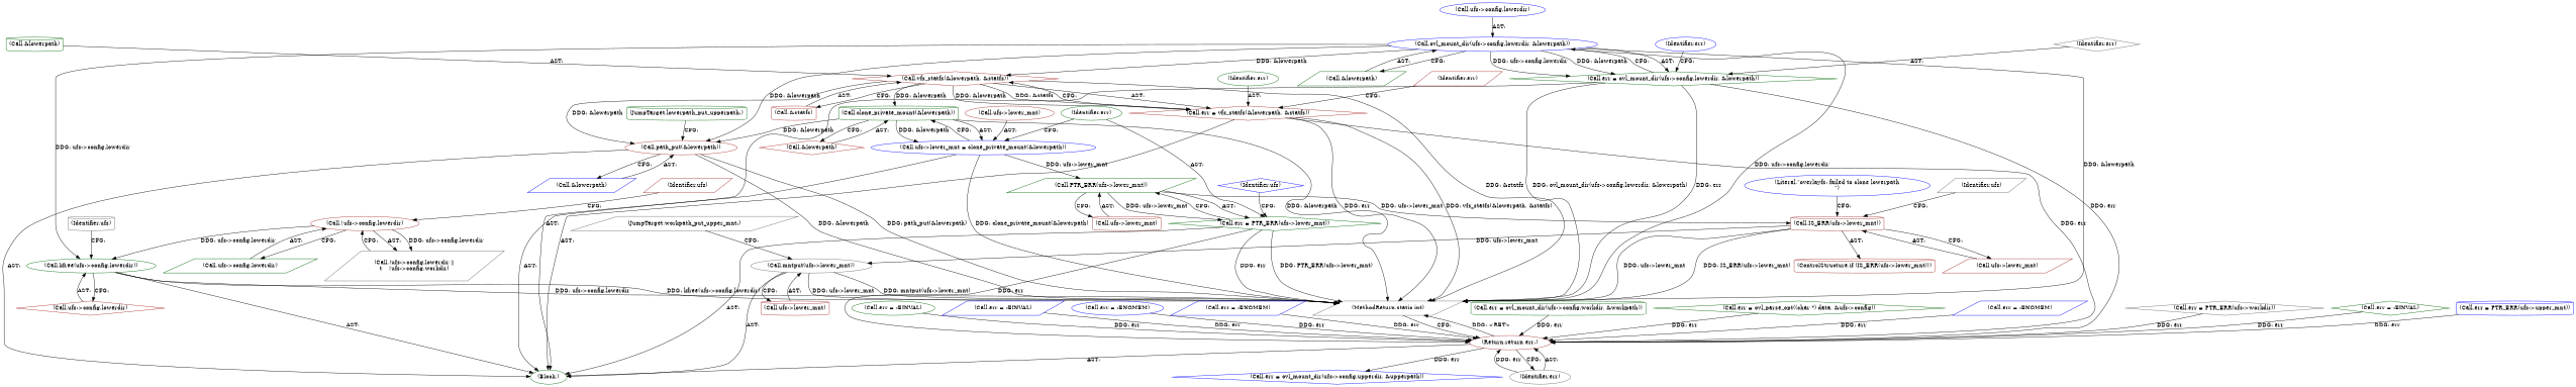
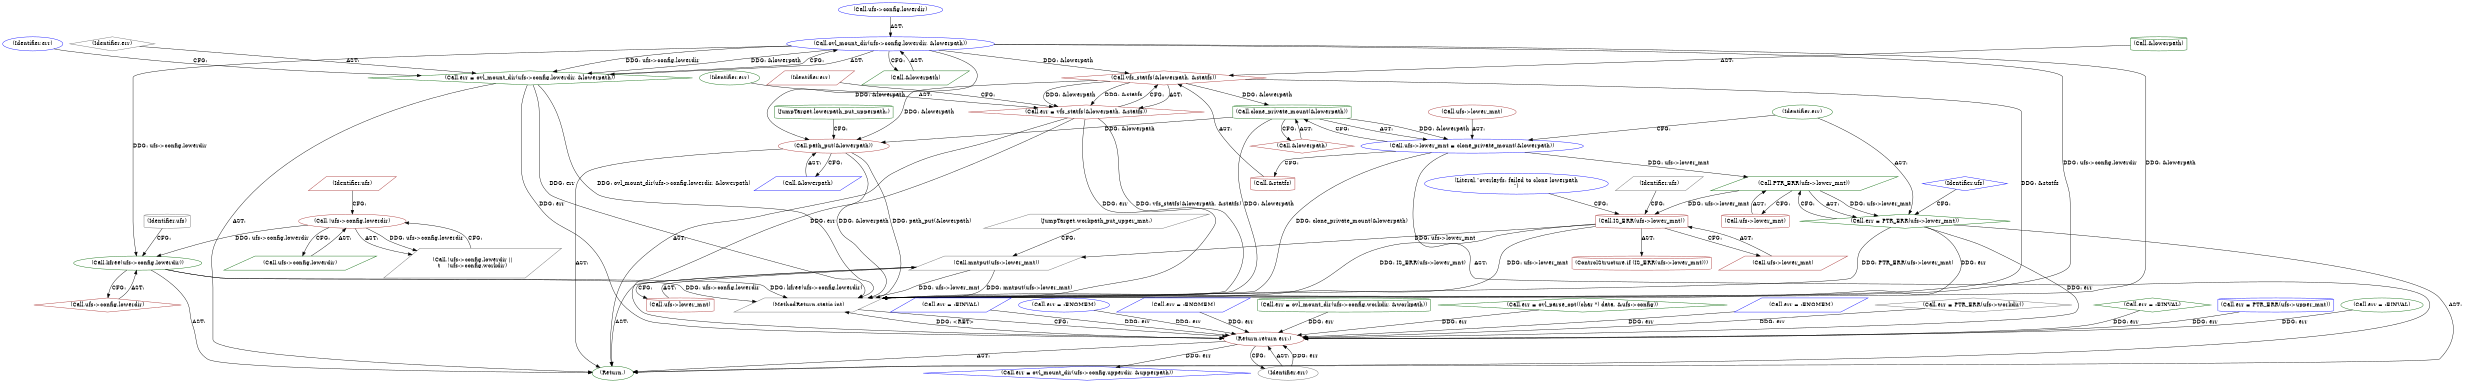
  digraph {
    node [color=darkgreen shape=ellipse]
    n1 [color=blue label="(Call,ovl_mount_dir(ufs->config.lowerdir, &lowerpath))"]
    n2 [label="(Call,err = ovl_mount_dir(ufs->config.lowerdir, &lowerpath))" shape=diamond]
    n3 [color=brown label="(Call,vfs_statfs(&lowerpath, &statfs))" shape=diamond]
    n4 [color=brown label="(Call,path_put(&lowerpath))"]
    n5 [label="(Call,kfree(ufs->config.lowerdir))"]
    n6 [color=gray40 label="(MethodReturn,static int)" shape=parallelogram]
    n7 [label="(Call,&lowerpath)" shape=parallelogram]
    n8 [color=brown label="(Return,return err;)"]
-   n9 [label="(Block,)"]
+   n9 [label="(Return,)"]
    n10 [color=brown label="(Call,err = vfs_statfs(&lowerpath, &statfs))" shape=diamond]
    n11 [label="(Call,clone_private_mount(&lowerpath))" shape=cylinder]
    n12 [color=brown label="(Call,&statfs)" shape=cylinder]
    n13 [color=blue label="(Call,&lowerpath)" shape=parallelogram]
    n14 [color=brown label="(Call,ufs->config.lowerdir)" shape=diamond]
    n15 [color=brown label="(Call,!ufs->config.lowerdir)"]
    n16 [color=gray40 label="(Call,!ufs->config.lowerdir ||\n\t    !ufs->config.workdir)" shape=parallelogram]
    n17 [label="(Call,ufs->config.lowerdir)" shape=parallelogram]
    n18 [color=gray40 label="(Identifier,err)"]
    n19 [color=blue label="(Call,err = ovl_mount_dir(ufs->config.upperdir, &upperpath))" shape=diamond]
    n20 [color=blue label="(Call,ufs->lower_mnt = clone_private_mount(&lowerpath))"]
    n21 [color=brown label="(Call,&lowerpath)" shape=diamond]
    n22 [label="(Call,PTR_ERR(ufs->lower_mnt))" shape=parallelogram]
    n23 [label="(Call,err = PTR_ERR(ufs->lower_mnt))" shape=diamond]
    n24 [color=brown label="(Call,IS_ERR(ufs->lower_mnt))" shape=cylinder]
    n25 [color=brown label="(Call,ufs->lower_mnt)" shape=cylinder]
-   n26 [color=gray40 label="(Call,mntput(ufs->lower_mnt))"]
+   n26 [color=gray40 label="(Call,mntput(ufs->lower_mnt))" shape=parallelogram]
    n27 [color=brown label="(ControlStructure,if (IS_ERR(ufs->lower_mnt)))" shape=cylinder]
    n28 [color=brown label="(Call,ufs->lower_mnt)" shape=parallelogram]
    n29 [color=brown label="(Call,ufs->lower_mnt)" shape=cylinder]
    n30 [label="(Call,err = -EINVAL)"]
    n31 [color=brown label="(Identifier,ufs)" shape=parallelogram]
    n32 [label="(JumpTarget,lowerpath_put_upperpath:)" shape=cylinder]
    n33 [color=brown label="(Call,ufs->lower_mnt)"]
    n34 [color=blue label="(Call,err = -EINVAL)" shape=parallelogram]
    n35 [color=brown label="(Identifier,err)" shape=parallelogram]
    n36 [color=blue label="(Call,err = -ENOMEM)"]
    n37 [color=blue label="(Call,err = -ENOMEM)" shape=parallelogram]
    n38 [label="(Identifier,err)"]
    n39 [label="(Call,err = ovl_mount_dir(ufs->config.workdir, &workpath))" shape=cylinder]
    n40 [color=blue label="(Literal,\"overlayfs: failed to clone lowerpath\n\")"]
    n41 [label="(Call,err = ovl_parse_opt((char *) data, &ufs->config))" shape=diamond]
    n42 [color=blue label="(Identifier,ufs)" shape=diamond]
    n43 [color=gray40 label="(JumpTarget,workpath_put_upper_mnt:)" shape=parallelogram]
    n44 [color=blue label="(Call,ufs->config.lowerdir)"]
    n45 [color=gray40 label="(Identifier,ufs)" shape=parallelogram]
    n46 [color=blue label="(Call,err = -ENOMEM)" shape=parallelogram]
    n47 [color=gray40 label="(Call,err = PTR_ERR(ufs->workdir))" shape=diamond]
    n48 [color=blue label="(Identifier,err)"]
    n49 [color=gray40 label="(Identifier,err)" shape=diamond]
    n50 [color=gray40 label="(Identifier,ufs)" shape=cylinder]
    n51 [label="(Call,&lowerpath)" shape=cylinder]
    n52 [label="(Call,err = -EINVAL)" shape=diamond]
    n53 [label="(Identifier,err)"]
    n54 [color=blue label="(Call,err = PTR_ERR(ufs->upper_mnt))" shape=cylinder]
    n1 -> n2 [label="AST: "]
    n1 -> n2 [label="DDG: ufs->config.lowerdir"]
    n1 -> n2 [label="DDG: &lowerpath"]
    n1 -> n3 [label="DDG: &lowerpath"]
    n1 -> n4 [label="DDG: &lowerpath"]
    n1 -> n5 [label="DDG: ufs->config.lowerdir"]
    n1 -> n6 [label="DDG: ufs->config.lowerdir"]
    n1 -> n6 [label="DDG: &lowerpath"]
    n1 -> n7 [label="CFG: "]
    n2 -> n1 [label="CFG: "]
    n2 -> n6 [label="DDG: ovl_mount_dir(ufs->config.lowerdir, &lowerpath)"]
    n2 -> n6 [label="DDG: err"]
    n2 -> n8 [label="DDG: err"]
    n2 -> n9 [label="AST: "]
    n3 -> n4 [label="DDG: &lowerpath"]
    n3 -> n6 [label="DDG: &statfs"]
    n3 -> n10 [label="AST: "]
    n3 -> n10 [label="DDG: &lowerpath"]
    n3 -> n10 [label="DDG: &statfs"]
    n3 -> n11 [label="DDG: &lowerpath"]
-   n3 -> n12 [label="CFG: "]
+   n20 -> n12 [label="CFG: "]
    n4 -> n6 [label="DDG: &lowerpath"]
    n4 -> n6 [label="DDG: path_put(&lowerpath)"]
    n4 -> n9 [label="AST: "]
    n4 -> n13 [label="CFG: "]
    n5 -> n6 [label="DDG: kfree(ufs->config.lowerdir)"]
    n5 -> n6 [label="DDG: ufs->config.lowerdir"]
    n5 -> n9 [label="AST: "]
    n5 -> n14 [label="CFG: "]
    n6 -> n8 [label="CFG: "]
    n7 -> n1 [label="AST: "]
    n8 -> n6 [label="DDG: <RET>"]
    n8 -> n9 [label="AST: "]
    n8 -> n18 [label="CFG: "]
    n8 -> n19 [label="DDG: err"]
    n10 -> n3 [label="CFG: "]
    n10 -> n6 [label="DDG: vfs_statfs(&lowerpath, &statfs)"]
    n10 -> n6 [label="DDG: err"]
    n10 -> n8 [label="DDG: err"]
    n10 -> n9 [label="AST: "]
    n11 -> n4 [label="DDG: &lowerpath"]
    n11 -> n6 [label="DDG: &lowerpath"]
    n11 -> n20 [label="AST: "]
    n11 -> n20 [label="DDG: &lowerpath"]
    n11 -> n21 [label="CFG: "]
    n12 -> n3 [label="AST: "]
    n13 -> n4 [label="AST: "]
    n14 -> n5 [label="AST: "]
    n15 -> n5 [label="DDG: ufs->config.lowerdir"]
    n15 -> n16 [label="AST: "]
    n15 -> n16 [label="DDG: ufs->config.lowerdir"]
    n15 -> n17 [label="CFG: "]
    n16 -> n15 [label="CFG: "]
    n17 -> n15 [label="AST: "]
    n18 -> n8 [label="AST: "]
    n18 -> n8 [label="DDG: err"]
    n20 -> n6 [label="DDG: clone_private_mount(&lowerpath)"]
    n20 -> n9 [label="AST: "]
    n20 -> n11 [label="CFG: "]
    n20 -> n22 [label="DDG: ufs->lower_mnt"]
    n21 -> n11 [label="AST: "]
    n22 -> n23 [label="AST: "]
    n22 -> n23 [label="DDG: ufs->lower_mnt"]
    n22 -> n24 [label="DDG: ufs->lower_mnt"]
    n22 -> n25 [label="CFG: "]
    n23 -> n6 [label="DDG: err"]
    n23 -> n6 [label="DDG: PTR_ERR(ufs->lower_mnt)"]
    n23 -> n8 [label="DDG: err"]
    n23 -> n9 [label="AST: "]
    n23 -> n22 [label="CFG: "]
    n24 -> n6 [label="DDG: IS_ERR(ufs->lower_mnt)"]
    n24 -> n6 [label="DDG: ufs->lower_mnt"]
    n24 -> n26 [label="DDG: ufs->lower_mnt"]
    n24 -> n27 [label="AST: "]
    n24 -> n28 [label="CFG: "]
    n25 -> n22 [label="AST: "]
    n26 -> n6 [label="DDG: ufs->lower_mnt"]
    n26 -> n6 [label="DDG: mntput(ufs->lower_mnt)"]
    n26 -> n9 [label="AST: "]
    n26 -> n29 [label="CFG: "]
    n28 -> n24 [label="AST: "]
    n29 -> n26 [label="AST: "]
    n30 -> n8 [label="DDG: err"]
    n31 -> n15 [label="CFG: "]
    n32 -> n4 [label="CFG: "]
    n33 -> n20 [label="AST: "]
    n34 -> n8 [label="DDG: err"]
    n35 -> n10 [label="CFG: "]
    n36 -> n8 [label="DDG: err"]
    n37 -> n8 [label="DDG: err"]
    n38 -> n10 [label="AST: "]
    n39 -> n8 [label="DDG: err"]
    n40 -> n24 [label="CFG: "]
    n41 -> n8 [label="DDG: err"]
    n42 -> n23 [label="CFG: "]
    n43 -> n26 [label="CFG: "]
    n44 -> n1 [label="AST: "]
    n45 -> n24 [label="CFG: "]
    n46 -> n8 [label="DDG: err"]
    n47 -> n8 [label="DDG: err"]
    n48 -> n2 [label="CFG: "]
    n49 -> n2 [label="AST: "]
    n50 -> n5 [label="CFG: "]
    n51 -> n3 [label="AST: "]
    n52 -> n8 [label="DDG: err"]
    n53 -> n20 [label="CFG: "]
    n53 -> n23 [label="AST: "]
    n54 -> n8 [label="DDG: err"]
  }
